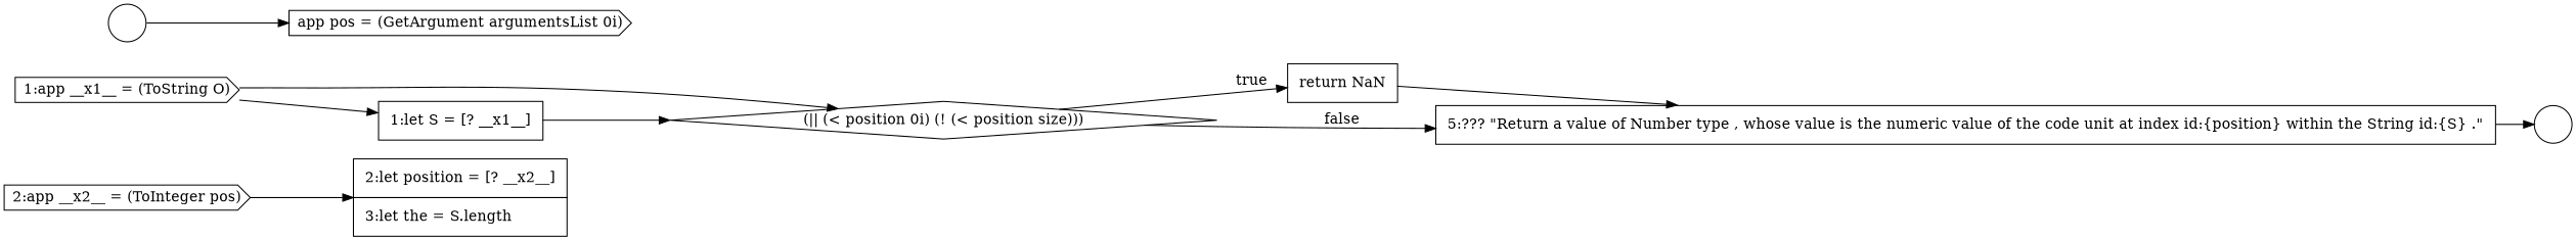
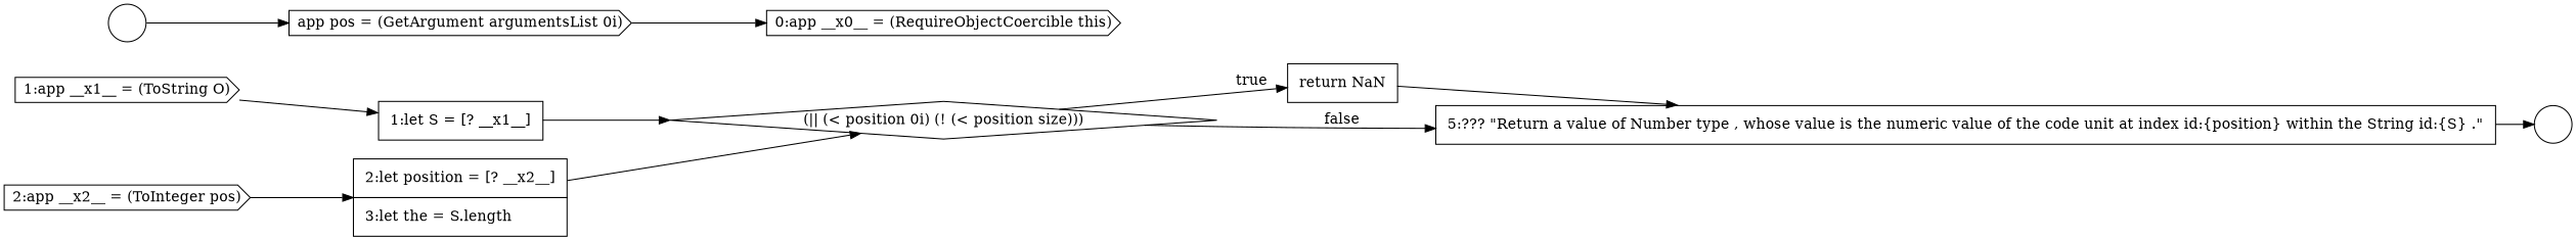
  digraph {
    rankdir=LR
    node [color=black fillcolor=white shape=none style=filled]
    edge [color=black]
    n1 [label=<<font color="black">     <table border="0" cellborder="1" cellspacing="0" cellpadding="10">       <tr><td align="left">2:let position = [? __x2__]</td></tr>       <tr><td align="left">3:let the = S.length</td></tr>     </table>   </font>> margin=0]
    n2 [label=<<font color="black">(|| (&lt; position 0i) (! (&lt; position size)))</font>> shape=diamond]
    n3 [label=<<font color="black">     <table border="0" cellborder="1" cellspacing="0" cellpadding="10">       <tr><td align="left">return NaN</td></tr>     </table>   </font>> margin=0]
    n4 [label=<<font color="black">     <table border="0" cellborder="1" cellspacing="0" cellpadding="10">       <tr><td align="left">5:??? &quot;Return a value of Number type , whose value is the numeric value of the code unit at index id:{position} within the String id:{S} .&quot;</td></tr>     </table>   </font>> margin=0]
    n5 [label=<<font color="black">1:app __x1__ = (ToString O)</font>> shape=cds]
    n6 [label=<<font color="black">     <table border="0" cellborder="1" cellspacing="0" cellpadding="10">       <tr><td align="left">1:let S = [? __x1__]</td></tr>     </table>   </font>> margin=0]
    n7 [label=" " shape=circle]
    n8 [label=" " shape=circle]
    n9 [label=<<font color="black">app pos = (GetArgument argumentsList 0i)</font>> shape=cds]
+   n10 [label=<<font color="black">0:app __x0__ = (RequireObjectCoercible this)</font>> shape=cds]
    n11 [label=<<font color="black">2:app __x2__ = (ToInteger pos)</font>> shape=cds]
-   n5 -> n2
+   n1 -> n2
    n2 -> n3 [label=<<font color="black">true</font>>]
    n2 -> n4 [label=<<font color="black">false</font>>]
    n3 -> n4
    n4 -> n7
    n5 -> n6
    n6 -> n2
    n8 -> n9
+   n9 -> n10
    n11 -> n1
  }
